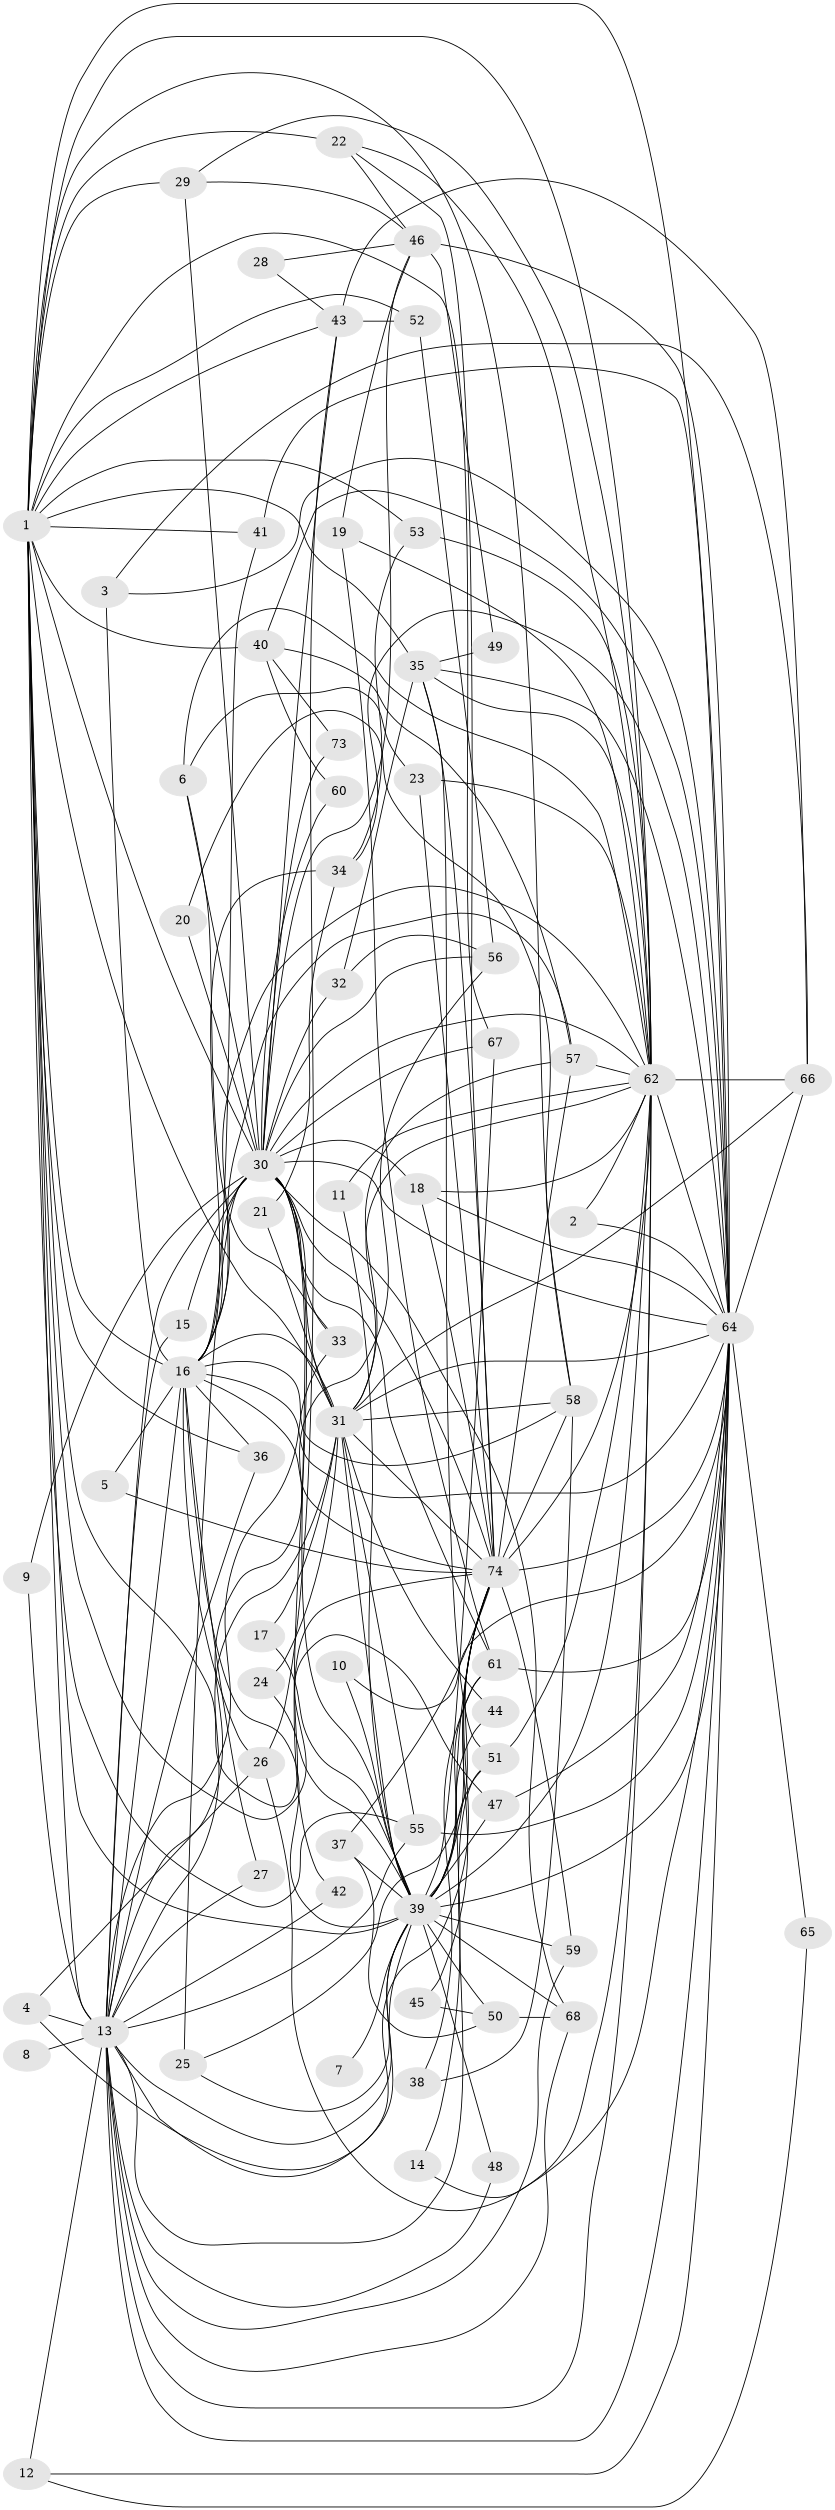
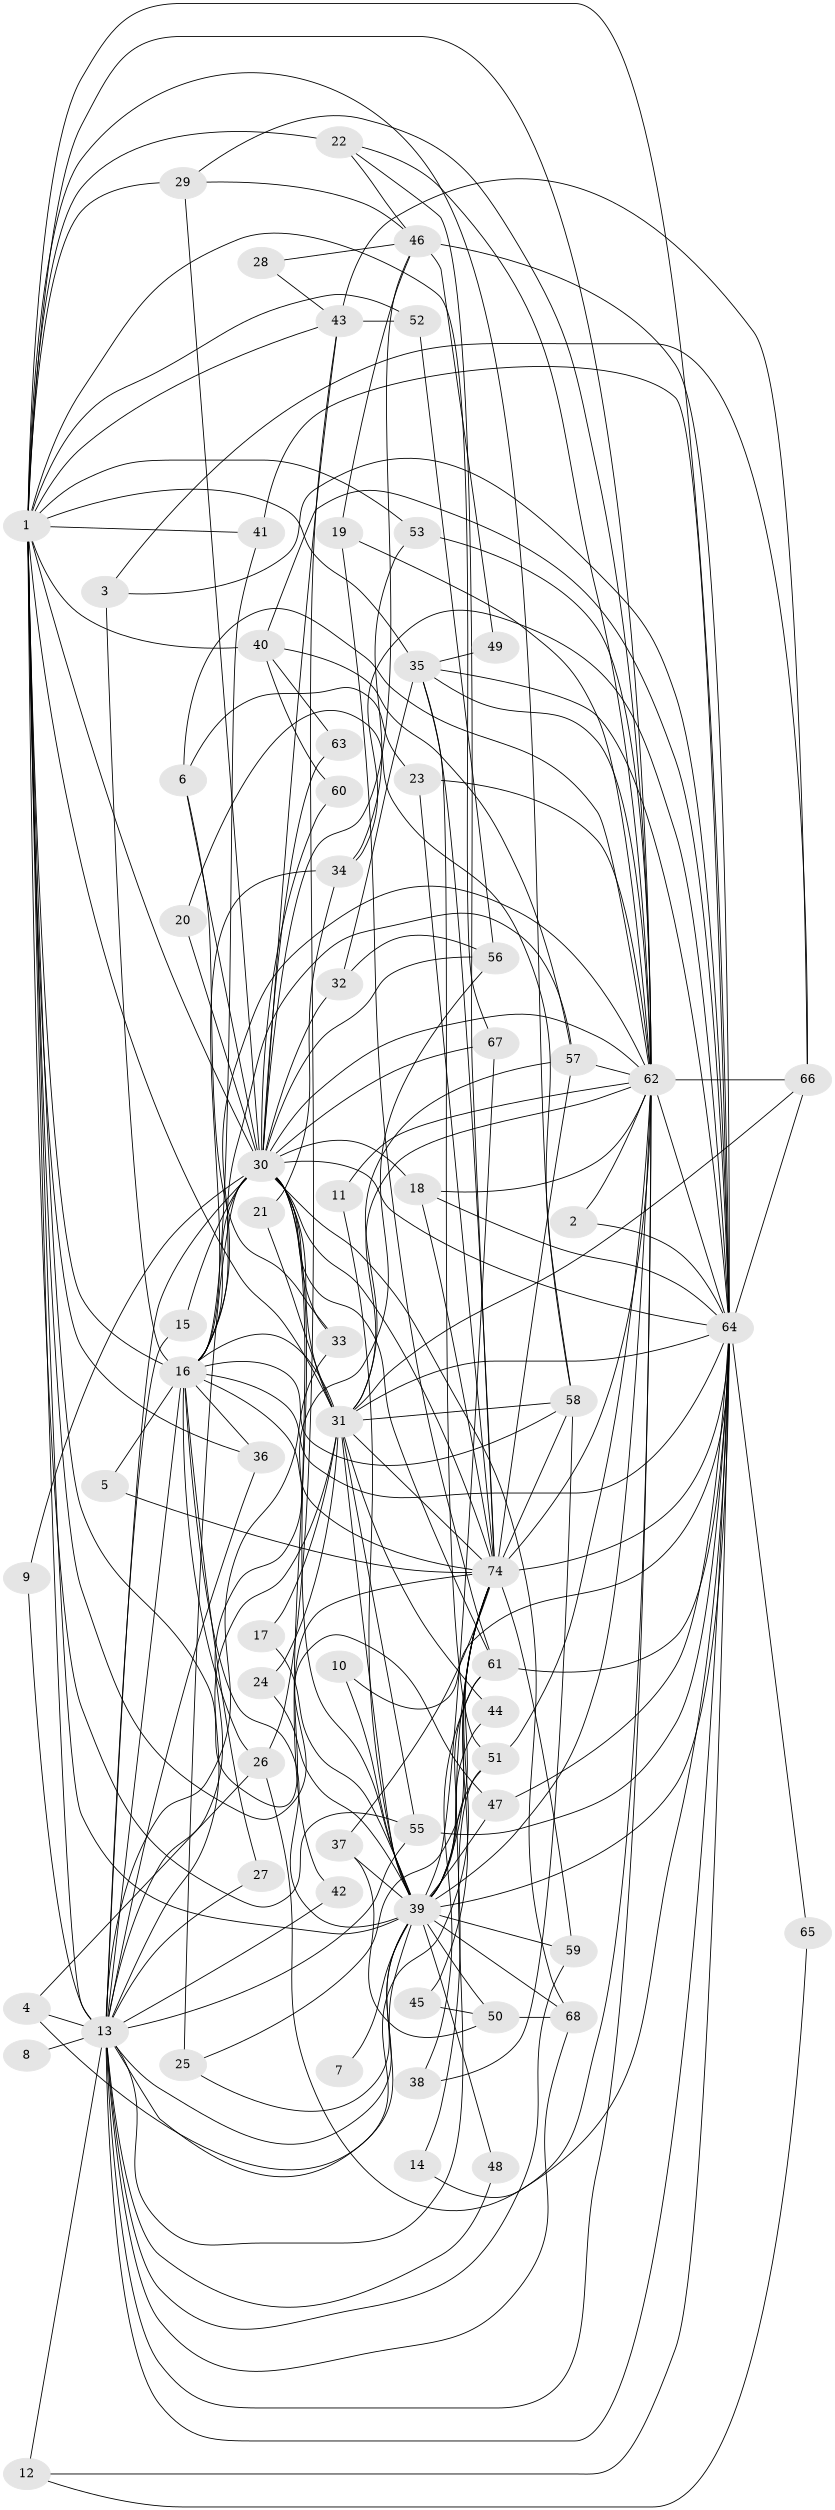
  graph {
    rankdir=LR
    node [color=gray90 style=filled]
    edge [weight=1.0]
    1
    13
    16
    22
    29
    30
    31
    35
    36
    39
    40
    41
    43
    47
    52
    53
    n17 [label=74]
    55
    58
    62
    64
    67
    33
    15
    27
    42
    48
    51
    56
    59
    68
    26
    34
    57
    46
    18
    61
    32
    60
-   63 [label=73]
+   63
    66
    44
    49
    50
    65
    2
    3
    4
    5
    6
    23
    7
    8
    9
    10
    11
    12
    14
    17
    19
    20
    21
    24
    25
    28
    37
    38
    45
    1 -- 13
    1 -- 16
    1 -- 22
    1 -- 29
    1 -- 30
    1 -- 31 [weight=2.0]
    1 -- 35
    1 -- 36
    1 -- 39 [weight=2.0]
    1 -- 40
    1 -- 41
    1 -- 43
    1 -- 47
    1 -- 52
    1 -- 53
    1 -- n17 [weight=2.0]
    1 -- 55
    1 -- 58 [weight=2.0]
    1 -- 62
    1 -- 64 [weight=3.0]
    1 -- 67
    13 -- 16
    13 -- 30 [weight=3.0]
    13 -- 31
    13 -- 36
    13 -- 39
    13 -- n17 [weight=2.0]
    13 -- 55
    13 -- 62 [weight=2.0]
    13 -- 64
    13 -- 33
    13 -- 15
    13 -- 27
    13 -- 42
    13 -- 48
    13 -- 51
    13 -- 56
    13 -- 59
    13 -- 68 [weight=2.0]
    16 -- 30 [weight=3.0]
    16 -- 31
    16 -- 36
    16 -- 39
    16 -- 41
    16 -- n17 [weight=2.0]
    16 -- 58
    16 -- 62
    16 -- 64 [weight=2.0]
    16 -- 27
    16 -- 26
    16 -- 34
    16 -- 57 [weight=2.0]
    22 -- n17
    22 -- 62
    22 -- 46
    29 -- 30
    29 -- 62
    29 -- 46
    30 -- 31 [weight=2.0]
    30 -- 39 [weight=2.0]
    30 -- 43
    30 -- n17 [weight=3.0]
    30 -- 62 [weight=2.0]
    30 -- 64
    30 -- 67 [weight=2.0]
    30 -- 33
    30 -- 42
    30 -- 56
    30 -- 68
    30 -- 46
    30 -- 18
    30 -- 61
    30 -- 32
    30 -- 60
    30 -- 63
    31 -- 39
    31 -- n17 [weight=3.0]
    31 -- 55
    31 -- 58
    31 -- 62
    31 -- 64
    31 -- 57
    31 -- 66
    31 -- 44
    35 -- n17
    35 -- 62
    35 -- 64
    35 -- 51
    35 -- 49
    39 -- 47
    39 -- n17 [weight=3.0]
    39 -- 62
    39 -- 64
    39 -- 67 [weight=2.0]
    39 -- 48
    39 -- 51
    39 -- 59
    39 -- 68
    39 -- 61
    39 -- 44
    39 -- 50
    40 -- 64
    40 -- 57
    40 -- 60
    40 -- 63
    41 -- 64
    43 -- 52
    43 -- 66
    47 -- 64
    52 -- 56
    53 -- 62
    n17 -- 58
    n17 -- 62 [weight=2.0]
    n17 -- 64 [weight=2.0]
    n17 -- 59
    n17 -- 57
    55 -- 64
    62 -- 64
    62 -- 66
    64 -- 66
    64 -- 65
    15 -- 30
    51 -- 62
    26 -- 43
    26 -- 62
    34 -- 53
    34 -- 64 [weight=2.0]
    57 -- 62
    46 -- 64
    46 -- 49
    18 -- n17
    18 -- 62
    18 -- 64
    61 -- 64
    32 -- 35
    32 -- 56
    50 -- 68
    2 -- 62
    2 -- 64
    3 -- 16
    3 -- 64
    3 -- 66
    4 -- 13
    4 -- 39
    4 -- 26
    5 -- 16
    5 -- n17
    6 -- 30
    6 -- 62
    6 -- 33
    6 -- 23
    23 -- n17
    23 -- 62
    7 -- 39
    8 -- 13
    9 -- 13
    9 -- 30
    10 -- 39
    10 -- 64
    11 -- 39
    11 -- 62
    12 -- 13
    12 -- 64 [weight=2.0]
    12 -- 65
    14 -- n17
    14 -- 64
    17 -- 31
    17 -- 39
    19 -- 62
    19 -- 46
    19 -- 61
    20 -- 30
    20 -- 58
    21 -- 31
    21 -- 34
    24 -- 31
    24 -- 39
    25 -- 30
    25 -- 39
    25 -- n17
    28 -- 43
    28 -- 46
    37 -- 39
    37 -- n17
    37 -- 50
    38 -- 58
    38 -- 61 [weight=2.0]
    45 -- n17 [weight=2.0]
    45 -- 50
  }
